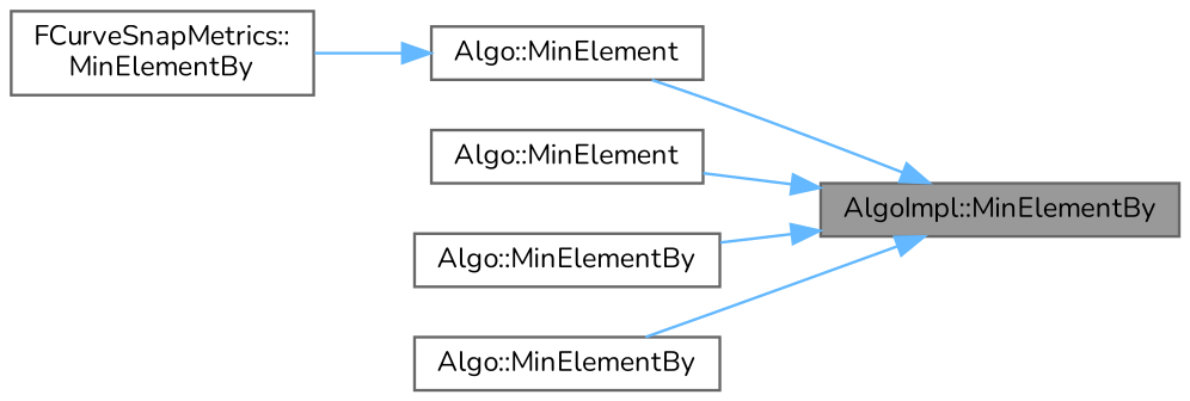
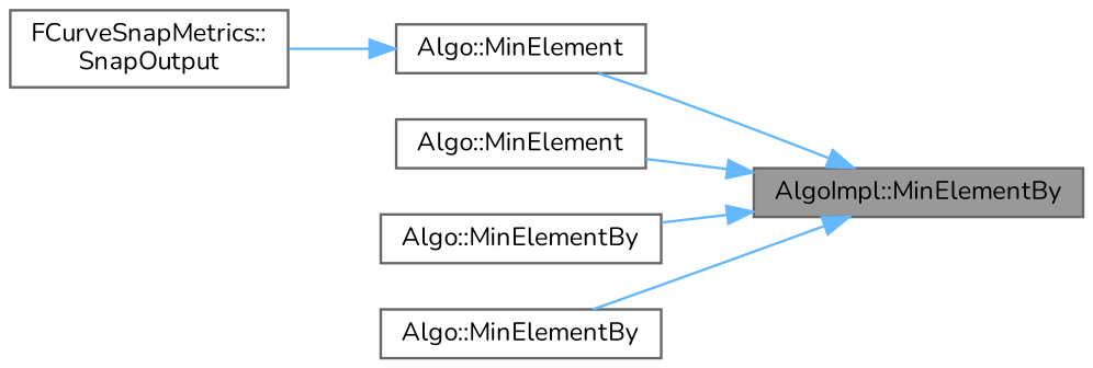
  digraph {
    rankdir=RL
    fontname=Nunito
    node [color=grey40 fillcolor=white fontname=Nunito fontsize=10 shape=box style=filled]
    edge [color=steelblue1 dir=back fontname=Nunito fontsize=10 labelfontname=Helvetica labelfontsize=10 style=solid]
    n1 [color=gray40 fillcolor=grey60 fontcolor=black height=0.2 label="AlgoImpl::MinElementBy" width=0.4]
    n2 [height=0.2 label="Algo::MinElement" width=0.4]
    n3 [height=0.2 label="Algo::MinElement" width=0.4]
    n4 [height=0.2 label="Algo::MinElementBy" width=0.4]
    n5 [height=0.2 label="Algo::MinElementBy" width=0.4]
-   n6 [height=0.2 label="FCurveSnapMetrics::\lMinElementBy" width=0.4]
+   n6 [height=0.2 label="FCurveSnapMetrics::\lSnapOutput" width=0.4]
    n1 -> n2
    n1 -> n3
    n1 -> n4
    n1 -> n5
    n2 -> n6
  }
